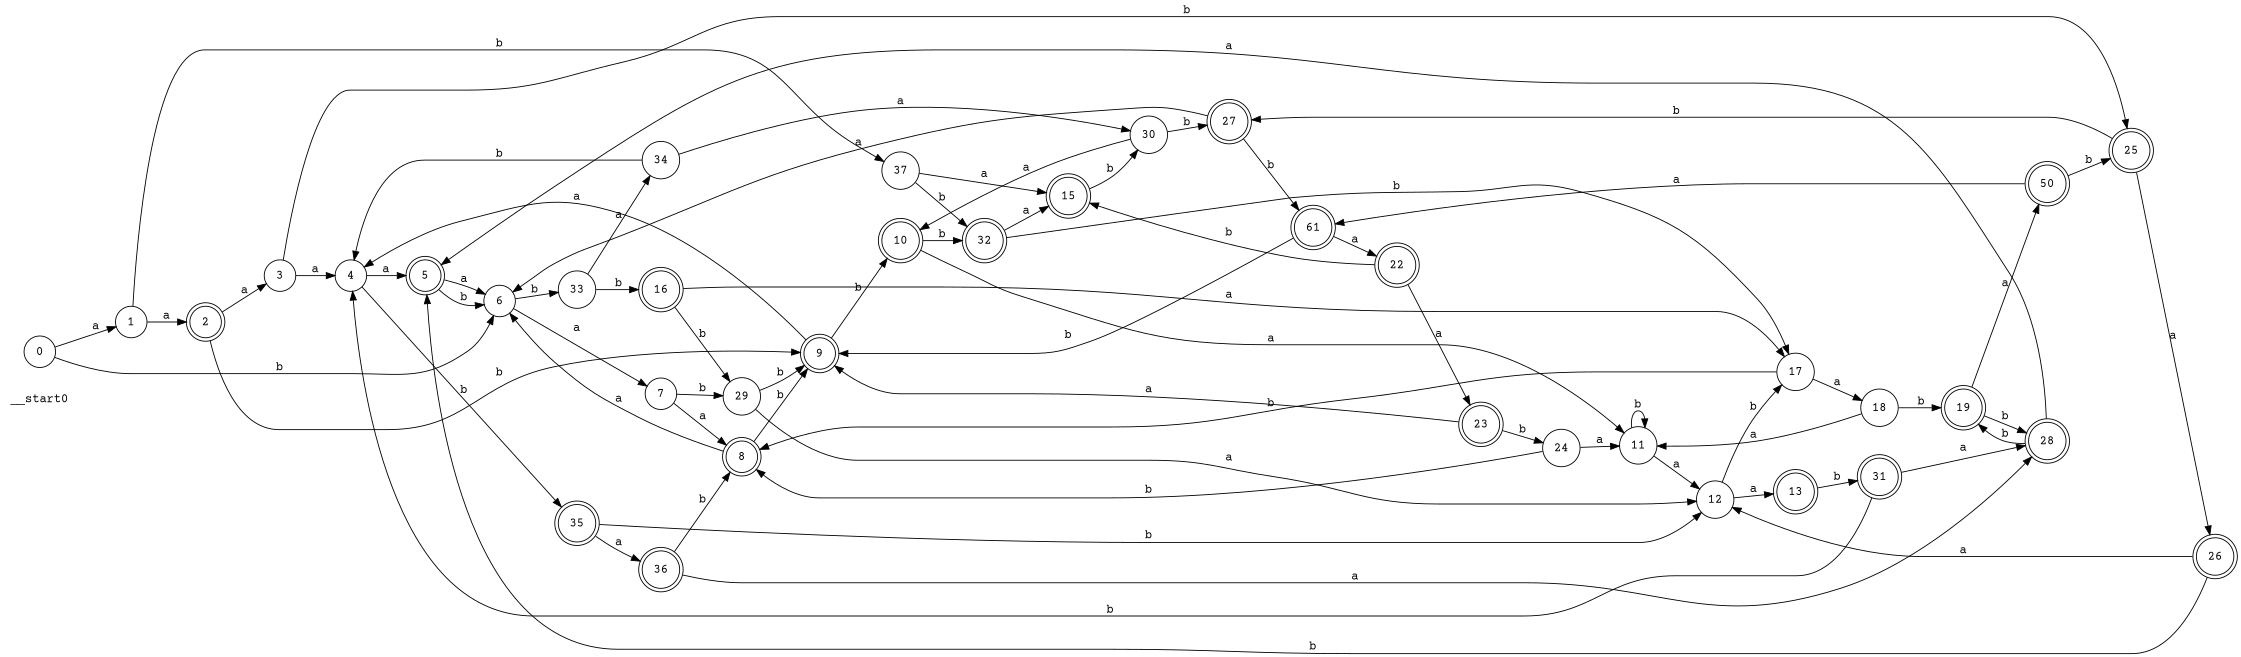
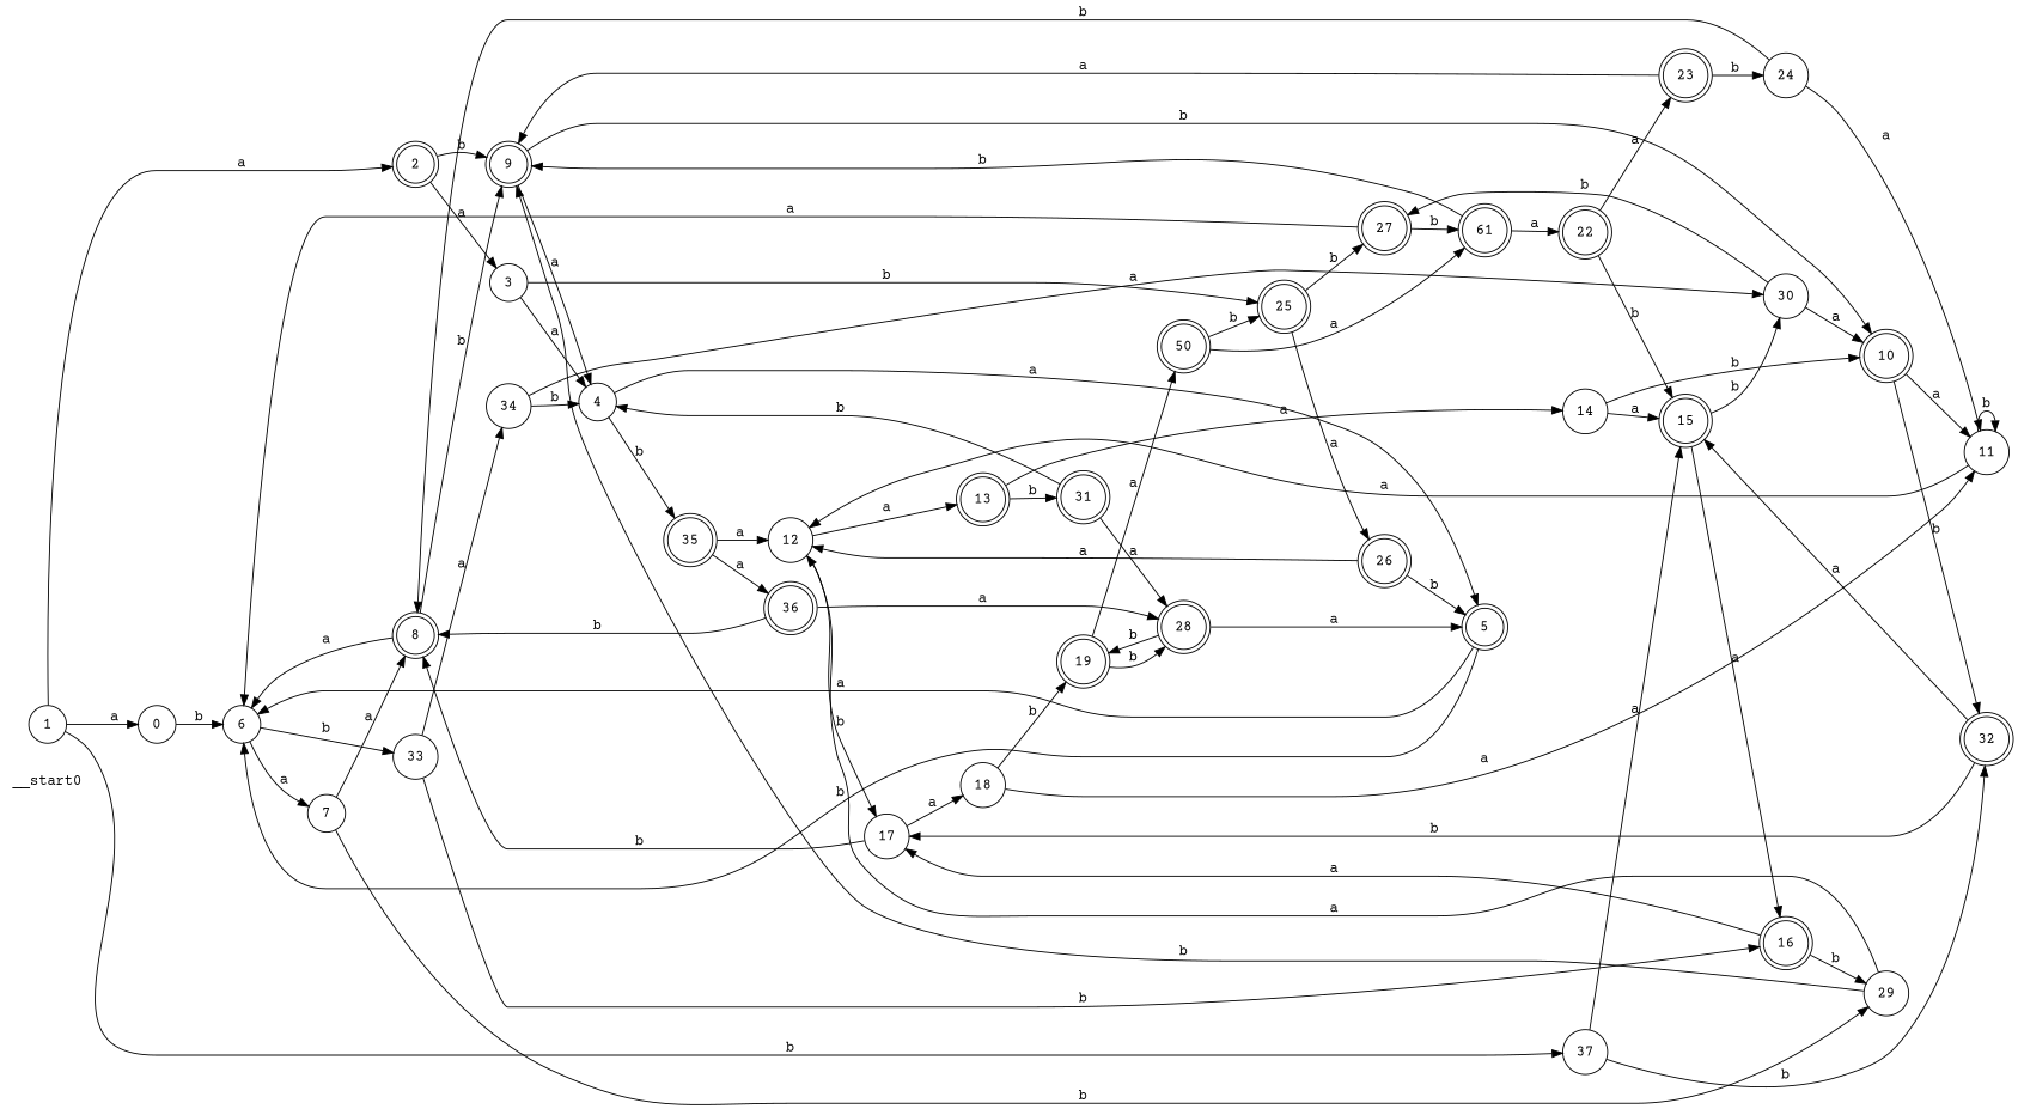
  digraph {
    fontname="Courier Prime"
    rankdir=LR
    node [fontname="Courier Prime" shape=doublecircle color=black fillcolor=white style="rounded,filled"]
    edge [fontname="Courier Prime"]
    __start0 [shape=none color="" fillcolor="" style=""]
    n2 [label=0 shape=circle style=filled]
    n3 [label=1 shape=circle style=filled]
    n4 [label=6 shape=circle style=filled]
    n5 [label=2]
    n6 [label=37 shape=circle style=filled]
    n7 [label=7 shape=circle style=filled]
    n8 [label=33 shape=circle style=filled]
    n9 [label=3 shape=circle style=filled]
    n10 [label=9]
    n11 [label=32]
    n12 [label=15]
    n13 [label=4 shape=circle style=filled]
    n14 [label=25]
    n15 [label=10]
    n16 [label=5]
    n17 [label=35]
    n18 [label=26]
    n19 [label=27]
    n20 [label=12 shape=circle style=filled]
    n21 [label=36]
    n22 [label=8]
    n23 [label=29 shape=circle style=filled]
    n24 [label=16]
    n25 [label=34 shape=circle style=filled]
    n26 [label=11 shape=circle style=filled]
    n27 [label=17 shape=circle]
    n28 [label=13]
+   n29 [label=14 shape=circle style=filled]
    n30 [label=31]
    n31 [label=18 shape=circle style=filled]
    n32 [label=28]
    n33 [label=30 shape=circle style=filled]
    n34 [label=19]
    n35 [label=50]
    n36 [label=61]
    n37 [label=22]
    n38 [label=23]
    n39 [label=24 shape=circle style=filled]
-   n2 -> n3 [label=a]
+   n3 -> n2 [label=a]
    n2 -> n4 [label=b]
    n3 -> n5 [label=a]
    n3 -> n6 [label=b]
    n4 -> n7 [label=a]
    n4 -> n8 [label=b]
    n5 -> n9 [label=a]
    n5 -> n10 [label=b]
    n6 -> n11 [label=b]
    n6 -> n12 [label=a]
    n7 -> n22 [label=a]
    n7 -> n23 [label=b]
    n8 -> n24 [label=b]
    n8 -> n25 [label=a]
    n9 -> n13 [label=a]
    n9 -> n14 [label=b]
    n10 -> n13 [label=a]
    n10 -> n15 [label=b]
    n11 -> n12 [label=a]
    n11 -> n27 [label=b]
+   n12 -> n24 [label=a]
    n12 -> n33 [label=b]
    n13 -> n16 [label=a]
    n13 -> n17 [label=b]
    n14 -> n18 [label=a]
    n14 -> n19 [label=b]
    n15 -> n11 [label=b]
    n15 -> n26 [label=a]
    n16 -> n4 [label=a]
    n16 -> n4 [label=b]
-   n17 -> n20 [label=b]
+   n17 -> n20 [label=a]
    n17 -> n21 [label=a]
    n18 -> n16 [label=b]
    n18 -> n20 [label=a]
    n19 -> n4 [label=a]
    n19 -> n36 [label=b]
    n20 -> n27 [label=b]
    n20 -> n28 [label=a]
    n21 -> n22 [label=b]
    n21 -> n32 [label=a]
    n22 -> n4 [label=a]
    n22 -> n10 [label=b]
    n23 -> n10 [label=b]
    n23 -> n20 [label=a]
    n24 -> n23 [label=b]
    n24 -> n27 [label=a]
    n25 -> n13 [label=b]
    n25 -> n33 [label=a]
    n26 -> n20 [label=a]
    n26 -> n26 [label=b]
    n27 -> n22 [label=b]
    n27 -> n31 [label=a]
+   n28 -> n29 [label=a]
    n28 -> n30 [label=b]
+   n29 -> n12 [label=a]
+   n29 -> n15 [label=b]
    n30 -> n13 [label=b]
    n30 -> n32 [label=a]
    n31 -> n26 [label=a]
    n31 -> n34 [label=b]
    n32 -> n16 [label=a]
    n32 -> n34 [label=b]
    n33 -> n15 [label=a]
    n33 -> n19 [label=b]
    n34 -> n32 [label=b]
    n34 -> n35 [label=a]
    n35 -> n14 [label=b]
    n35 -> n36 [label=a]
    n36 -> n10 [label=b]
    n36 -> n37 [label=a]
    n37 -> n12 [label=b]
    n37 -> n38 [label=a]
    n38 -> n10 [label=a]
    n38 -> n39 [label=b]
    n39 -> n22 [label=b]
    n39 -> n26 [label=a]
  }
